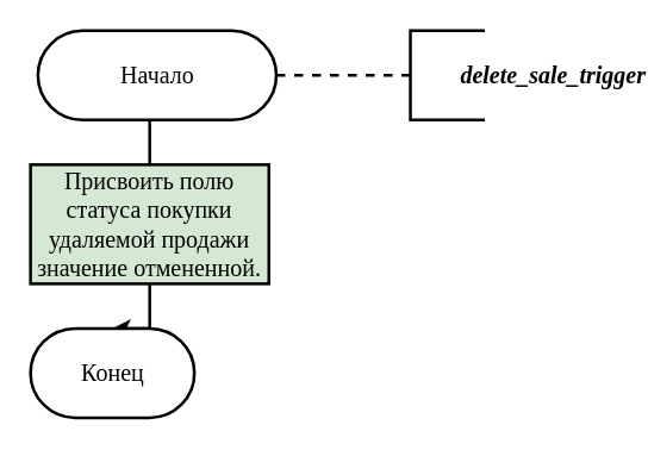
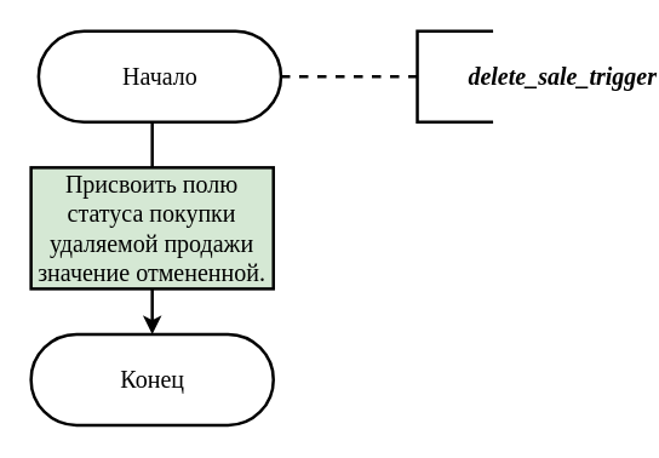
  <mxCell id="0" />
  <mxCell id="1" parent="0" />
  <mxCell id="2" value="&lt;div style=&quot;font-size: 16px;&quot;&gt;&lt;span style=&quot;white-space: pre;&quot;&gt;&#09;&lt;/span&gt;&lt;b&gt;&lt;i&gt;delete_sale_trigger&lt;/i&gt;&lt;/b&gt;&lt;br&gt;&lt;/div&gt;" style="strokeWidth=2;html=1;shape=mxgraph.flowchart.annotation_1;align=left;pointerEvents=1;fontFamily=Times New Roman;fontSize=16;spacing=2;" parent="1" vertex="1"><mxGeometry x="275" y="20" width="50" height="60" as="geometry" /></mxCell>
  <mxCell id="3" style="edgeStyle=orthogonalEdgeStyle;rounded=0;orthogonalLoop=1;jettySize=auto;html=1;exitX=0.5;exitY=0.5;exitDx=0;exitDy=-30;exitPerimeter=0;fontFamily=Times New Roman;fontSize=16;endArrow=none;endFill=0;strokeWidth=2;startArrow=classic;startFill=1;entryX=0.5;entryY=1;entryDx=0;entryDy=0;" parent="1" source="4" edge="1" target="8"><mxGeometry relative="1" as="geometry"><mxPoint x="105" y="650" as="targetPoint" /></mxGeometry></mxCell>
- <mxCell id="4" value="&lt;font style=&quot;font-size: 16px;&quot;&gt;Конец&lt;/font&gt;" style="html=1;dashed=0;whitespace=wrap;shape=mxgraph.dfd.start;strokeWidth=2;fontFamily=Times New Roman;fontSize=16;spacing=2;" parent="1" vertex="1"><mxGeometry x="20" y="220" width="110" height="60" as="geometry" /></mxCell>
+ <mxCell id="4" value="&lt;font style=&quot;font-size: 16px;&quot;&gt;Конец&lt;/font&gt;" style="html=1;dashed=0;whitespace=wrap;shape=mxgraph.dfd.start;strokeWidth=2;fontFamily=Times New Roman;fontSize=16;spacing=2;" parent="1" vertex="1"><mxGeometry x="20" y="220" width="160" height="60" as="geometry" /></mxCell>
  <mxCell id="5" style="edgeStyle=orthogonalEdgeStyle;rounded=0;orthogonalLoop=1;jettySize=auto;html=1;exitX=0.5;exitY=0.5;exitDx=0;exitDy=30;entryX=0.5;entryY=0;entryDx=0;entryDy=0;entryPerimeter=0;fontFamily=Times New Roman;fontSize=16;endArrow=none;endFill=0;strokeWidth=2;exitPerimeter=0;" parent="1" source="7" edge="1"><mxGeometry relative="1" as="geometry"><mxPoint x="100" y="80" as="sourcePoint" /><mxPoint x="100" y="110" as="targetPoint" /></mxGeometry></mxCell>
  <mxCell id="6" style="edgeStyle=orthogonalEdgeStyle;rounded=0;orthogonalLoop=1;jettySize=auto;html=1;exitX=1;exitY=0.5;exitDx=0;exitDy=0;exitPerimeter=0;entryX=0;entryY=0.5;entryDx=0;entryDy=0;entryPerimeter=0;fontFamily=Times New Roman;fontSize=16;endArrow=none;endFill=0;strokeWidth=2;dashed=1;" parent="1" source="7" target="2" edge="1"><mxGeometry relative="1" as="geometry" /></mxCell>
  <mxCell id="7" value="Начало" style="html=1;dashed=0;whitespace=wrap;shape=mxgraph.dfd.start;strokeWidth=2;fontFamily=Times New Roman;fontSize=16;spacing=2;" parent="1" vertex="1"><mxGeometry x="25" y="20" width="160" height="60" as="geometry" /></mxCell>
  <mxCell id="8" value="&lt;font style=&quot;font-size: 16px;&quot;&gt;Присвоить полю статуса покупки удаляемой продажи значение отмененной.&lt;br style=&quot;font-size: 16px;&quot;&gt;&lt;/font&gt;" style="rounded=0;whiteSpace=wrap;html=1;strokeWidth=2;fontFamily=Times New Roman;fontSize=16;spacing=2;fillColor=#d5e8d4;" parent="1" vertex="1"><mxGeometry x="20" y="110" width="160" height="80" as="geometry" /></mxCell>
